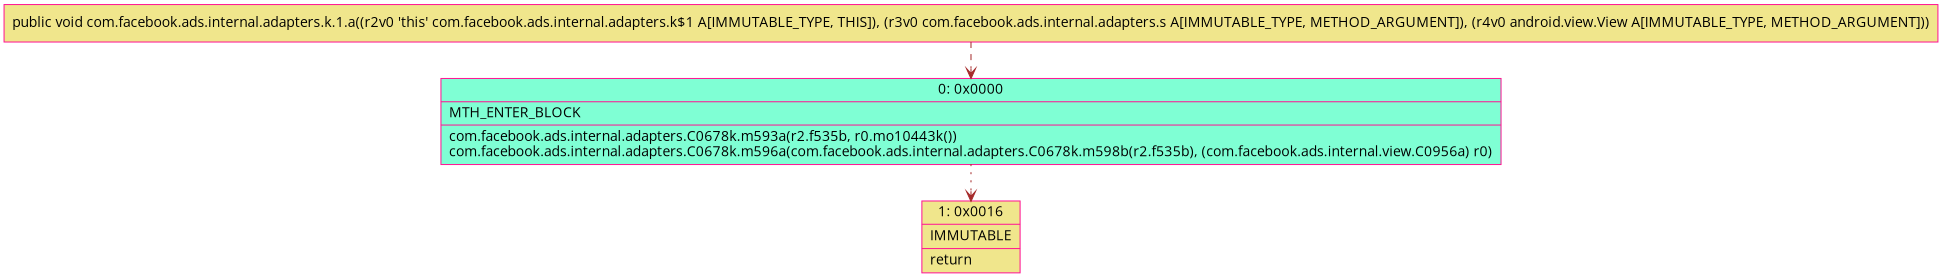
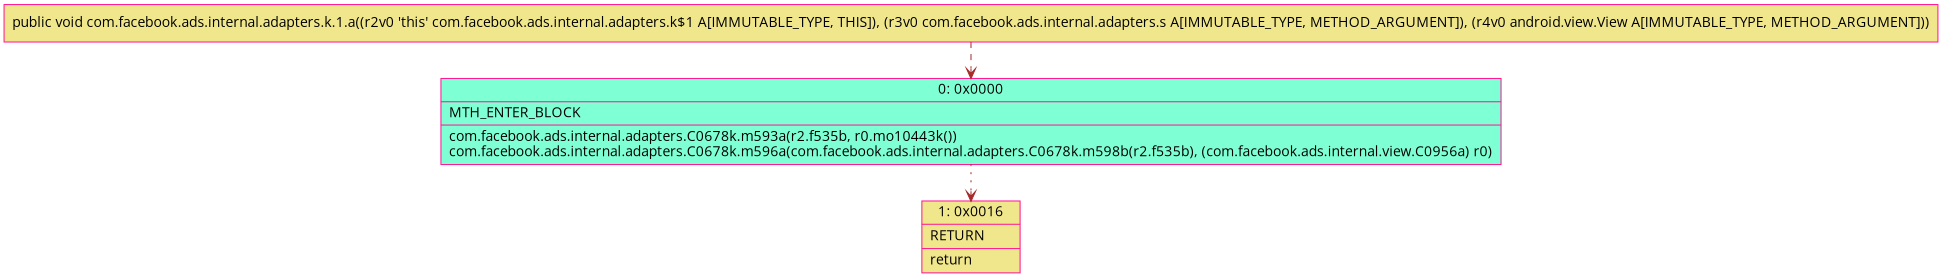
  digraph {
    fontname="Open Sans"
    node [shape=record style=filled fillcolor=khaki color=deeppink fontname="Open Sans"]
    edge [color=brown arrowhead=vee fontname="Open Sans"]
    n1 [label="{0\:\ 0x0000|MTH_ENTER_BLOCK\l|com.facebook.ads.internal.adapters.C0678k.m593a(r2.f535b, r0.mo10443k())\lcom.facebook.ads.internal.adapters.C0678k.m596a(com.facebook.ads.internal.adapters.C0678k.m598b(r2.f535b), (com.facebook.ads.internal.view.C0956a) r0)\l}" fillcolor=aquamarine]
-   n2 [label="{1\:\ 0x0016|IMMUTABLE\l|return\l}"]
+   n2 [label="{1\:\ 0x0016|RETURN\l|return\l}"]
    n3 [label="{public void com.facebook.ads.internal.adapters.k.1.a((r2v0 'this' com.facebook.ads.internal.adapters.k$1 A[IMMUTABLE_TYPE, THIS]), (r3v0 com.facebook.ads.internal.adapters.s A[IMMUTABLE_TYPE, METHOD_ARGUMENT]), (r4v0 android.view.View A[IMMUTABLE_TYPE, METHOD_ARGUMENT])) }"]
    n1 -> n2 [style=dotted]
    n3 -> n1 [style=dashed]
  }
